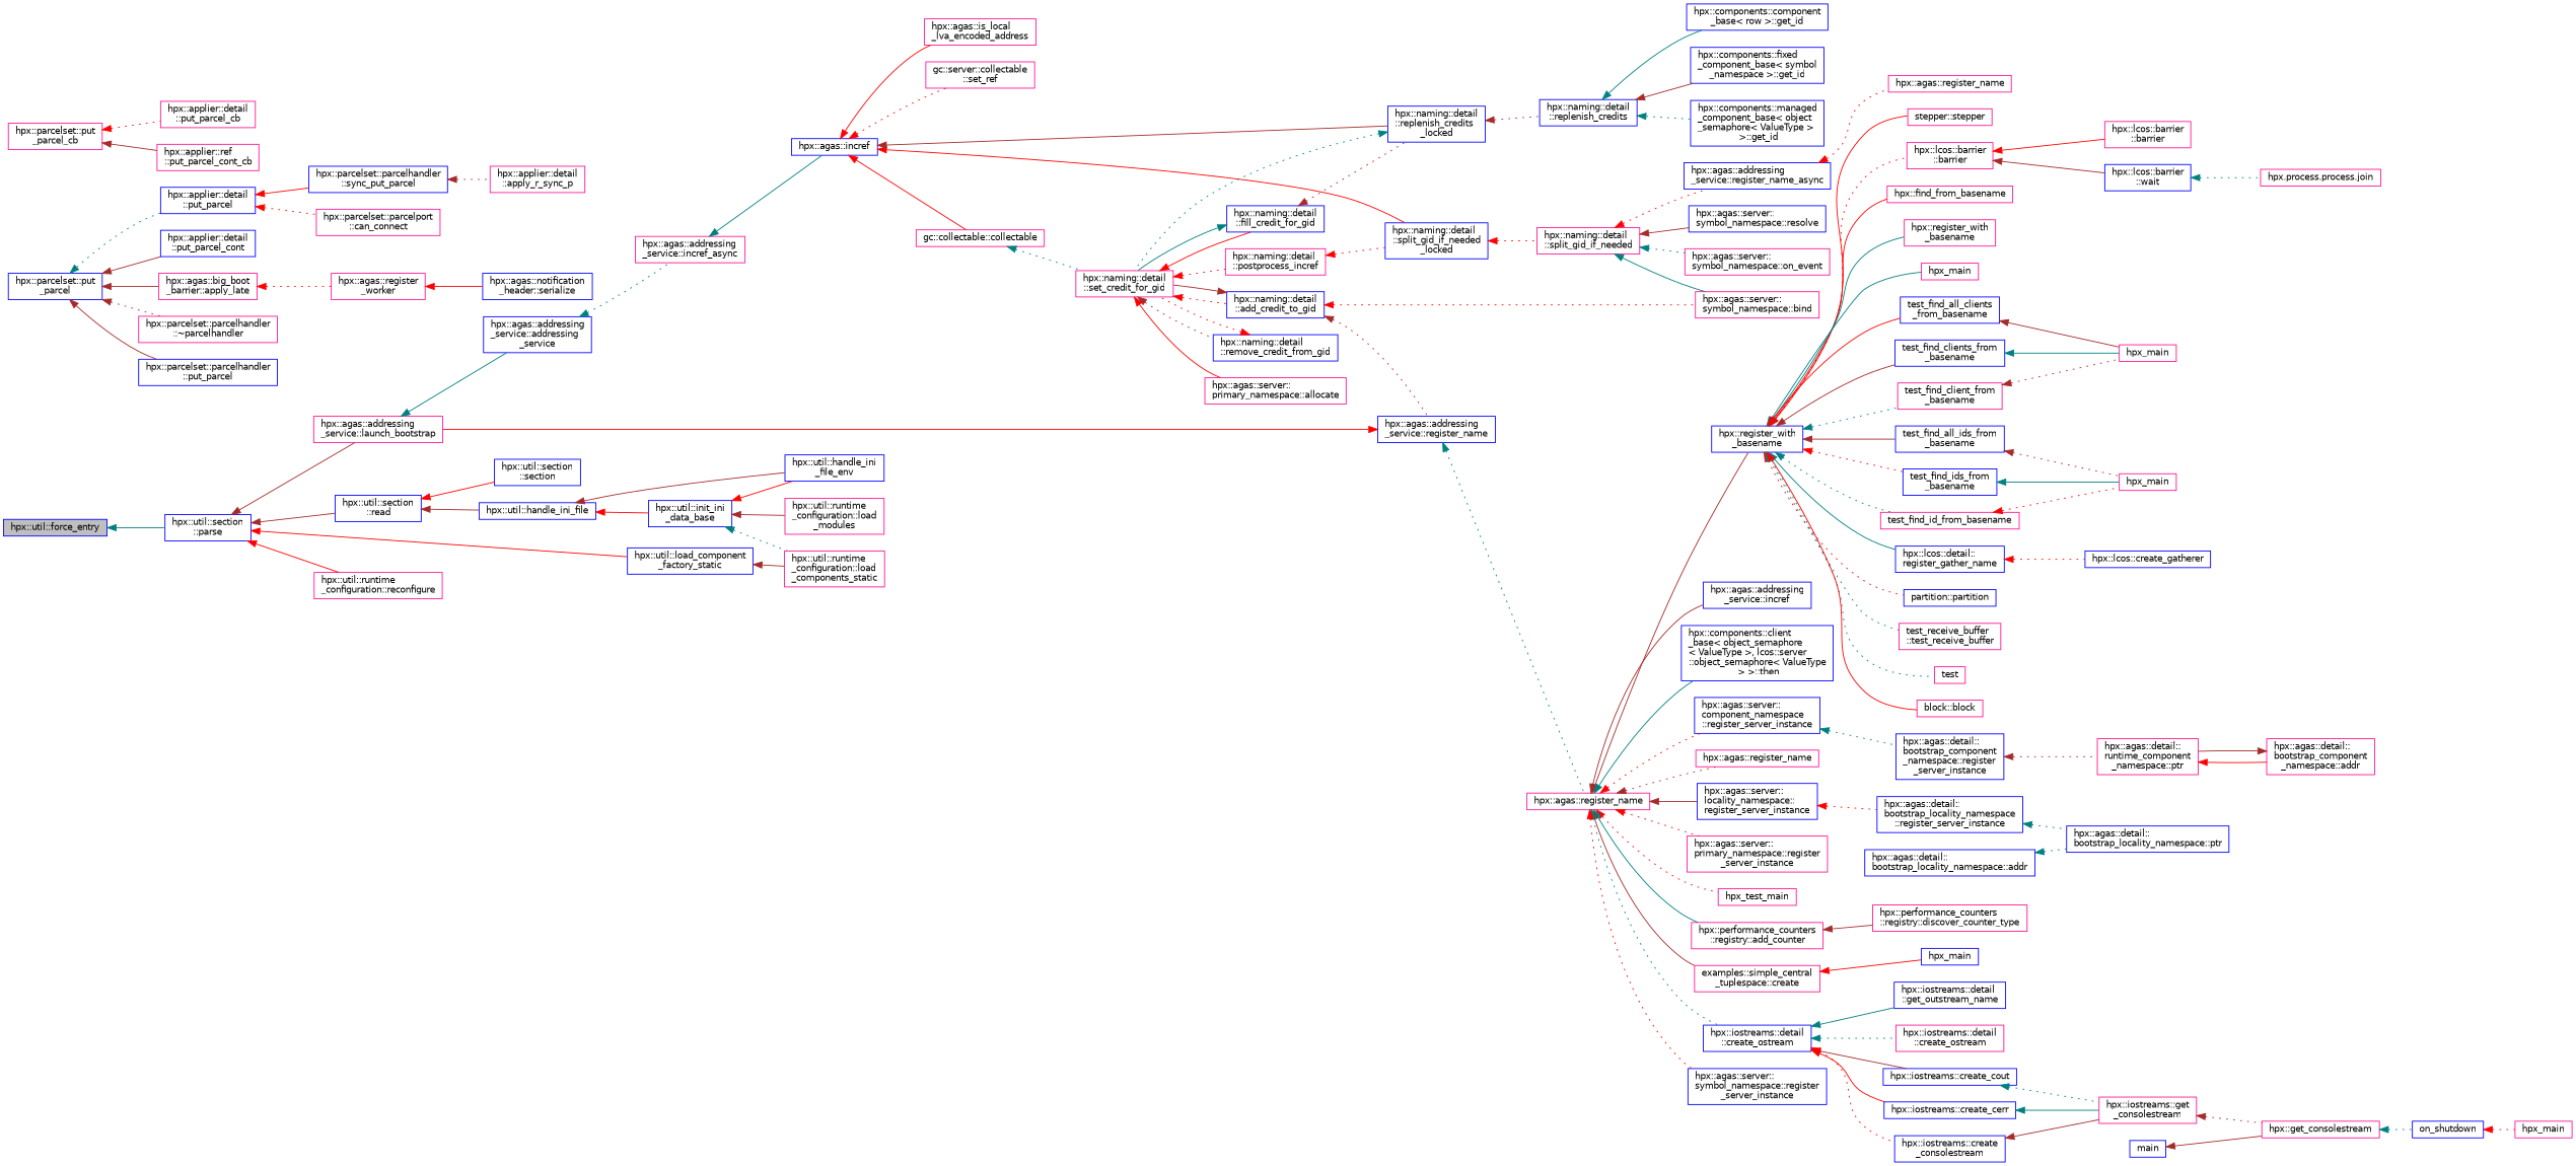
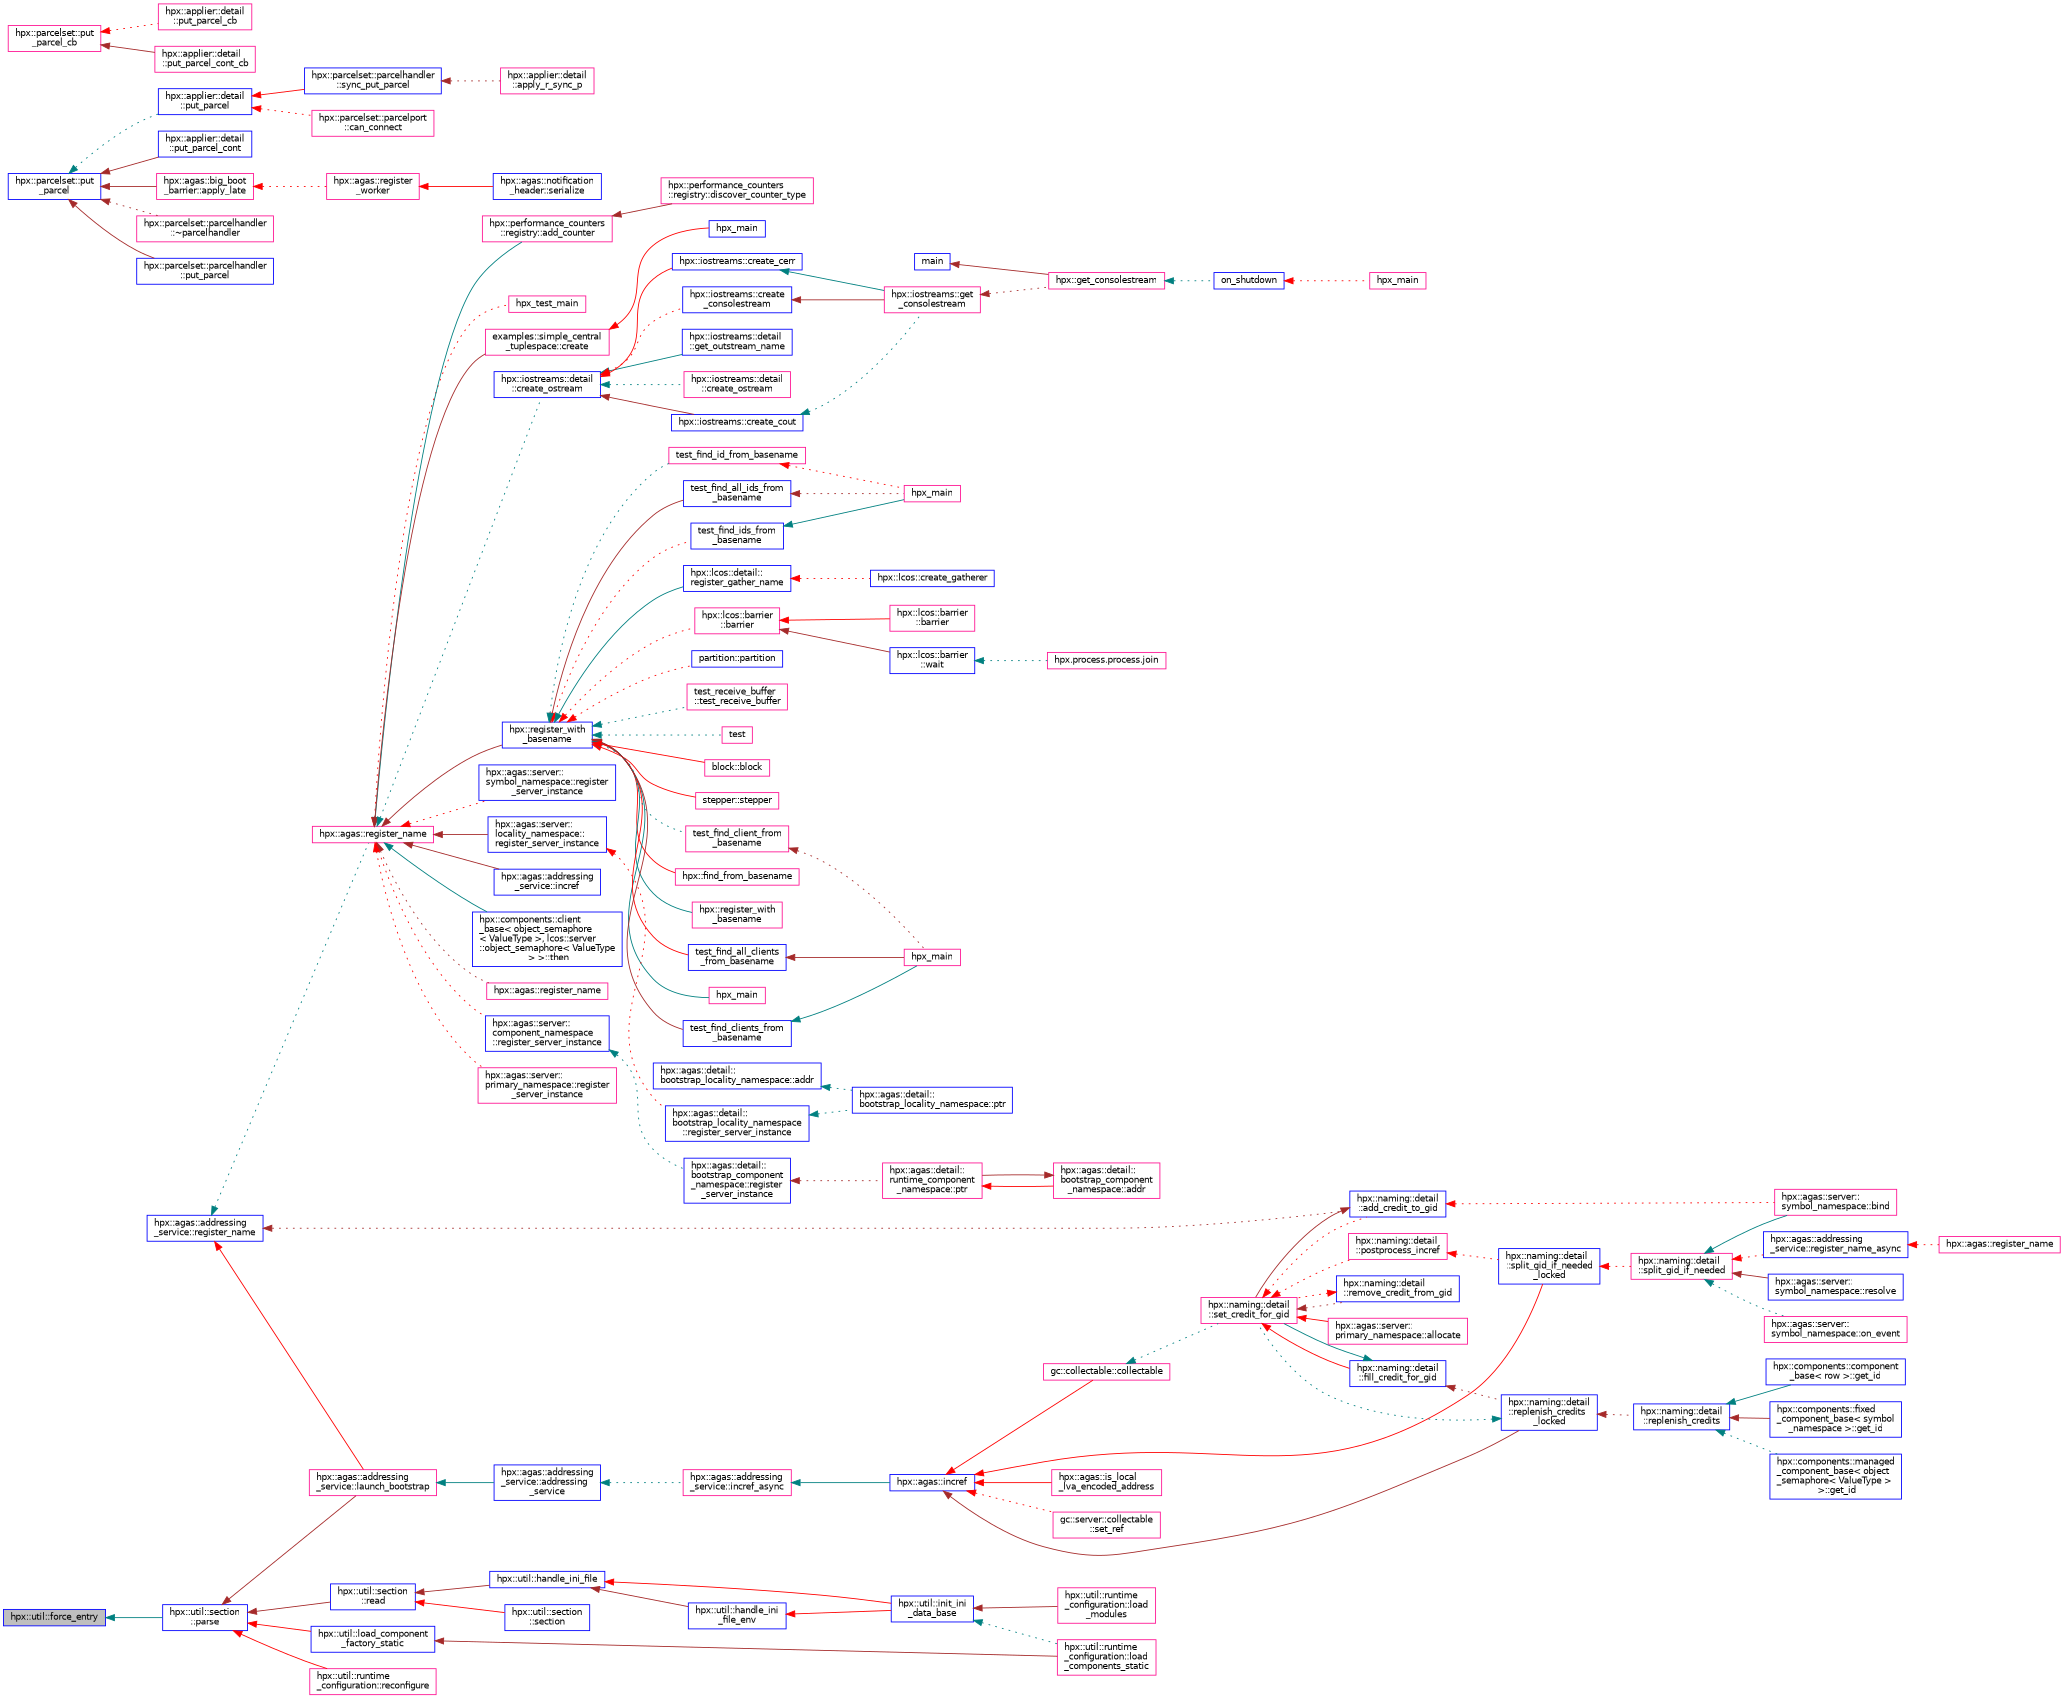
  digraph {
    fontname="DejaVu Sans"
    rankdir=LR
    node [color=blue fillcolor=white fontname="DejaVu Sans" fontsize=10 shape=record style=filled]
    edge [color=red dir=back fontname="DejaVu Sans" fontsize=10 labelfontname=Helvetica labelfontsize=10 style=solid]
    n1 [fillcolor=grey75 fontcolor=black height=0.2 label="hpx::util::force_entry" width=0.4]
    n2 [height=0.2 label="hpx::util::section\l::parse" width=0.4]
    n3 [color=deeppink height=0.2 label="hpx::agas::addressing\l_service::launch_bootstrap" width=0.4]
    n4 [height=0.2 label="hpx::util::section\l::read" width=0.4]
    n5 [height=0.2 label="hpx::util::load_component\l_factory_static" width=0.4]
    n6 [color=deeppink height=0.2 label="hpx::util::runtime\l_configuration::reconfigure" width=0.4]
    n7 [height=0.2 label="hpx::agas::addressing\l_service::addressing\l_service" width=0.4]
    n8 [height=0.2 label="hpx::util::section\l::section" width=0.4]
    n9 [height=0.2 label="hpx::util::handle_ini_file" width=0.4]
    n10 [color=deeppink height=0.2 label="hpx::util::runtime\l_configuration::load\l_components_static" width=0.4]
    n11 [color=deeppink height=0.2 label="hpx::agas::addressing\l_service::incref_async" width=0.4]
    n12 [height=0.2 label="hpx::agas::incref" width=0.4]
    n13 [color=deeppink height=0.2 label="hpx::agas::is_local\l_lva_encoded_address" width=0.4]
    n14 [color=deeppink height=0.2 label="gc::server::collectable\l::set_ref" width=0.4]
    n15 [color=deeppink height=0.2 label="gc::collectable::collectable" width=0.4]
    n16 [height=0.2 label="hpx::naming::detail\l::split_gid_if_needed\l_locked" width=0.4]
    n17 [height=0.2 label="hpx::naming::detail\l::replenish_credits\l_locked" width=0.4]
    n18 [color=deeppink height=0.2 label="hpx::naming::detail\l::set_credit_for_gid" width=0.4]
    n19 [color=deeppink height=0.2 label="hpx::naming::detail\l::split_gid_if_needed" width=0.4]
    n20 [height=0.2 label="hpx::naming::detail\l::replenish_credits" width=0.4]
    n21 [height=0.2 label="hpx::agas::addressing\l_service::register_name_async" width=0.4]
    n22 [color=deeppink height=0.2 label="hpx::agas::server::\lsymbol_namespace::bind" width=0.4]
    n23 [height=0.2 label="hpx::agas::server::\lsymbol_namespace::resolve" width=0.4]
    n24 [color=deeppink height=0.2 label="hpx::agas::server::\lsymbol_namespace::on_event" width=0.4]
    n25 [color=deeppink height=0.2 label="hpx::agas::register_name" width=0.4]
    n26 [height=0.2 label="hpx::parcelset::put\l_parcel" width=0.4]
    n27 [height=0.2 label="hpx::applier::detail\l::put_parcel" width=0.4]
    n28 [height=0.2 label="hpx::applier::detail\l::put_parcel_cont" width=0.4]
    n29 [color=deeppink height=0.2 label="hpx::agas::big_boot\l_barrier::apply_late" width=0.4]
    n30 [color=deeppink height=0.2 label="hpx::parcelset::parcelhandler\l::~parcelhandler" width=0.4]
    n31 [height=0.2 label="hpx::parcelset::parcelhandler\l::put_parcel" width=0.4]
    n32 [color=deeppink height=0.2 label="hpx::parcelset::put\l_parcel_cb" width=0.4]
    n33 [color=deeppink height=0.2 label="hpx::applier::detail\l::put_parcel_cb" width=0.4]
-   n34 [color=deeppink height=0.2 label="hpx::applier::ref\l::put_parcel_cont_cb" width=0.4]
+   n34 [color=deeppink height=0.2 label="hpx::applier::detail\l::put_parcel_cont_cb" width=0.4]
    n35 [height=0.2 label="hpx::parcelset::parcelhandler\l::sync_put_parcel" width=0.4]
    n36 [color=deeppink height=0.2 label="hpx::parcelset::parcelport\l::can_connect" width=0.4]
    n37 [color=deeppink height=0.2 label="hpx::agas::register\l_worker" width=0.4]
    n38 [color=deeppink height=0.2 label="hpx::applier::detail\l::apply_r_sync_p" width=0.4]
    n39 [height=0.2 label="hpx::agas::notification\l_header::serialize" width=0.4]
    n40 [height=0.2 label="hpx::components::component\l_base\< row \>::get_id" width=0.4]
    n41 [height=0.2 label="hpx::components::fixed\l_component_base\< symbol\l_namespace \>::get_id" width=0.4]
    n42 [height=0.2 label="hpx::components::managed\l_component_base\< object\l_semaphore\< ValueType \>\l \>::get_id" width=0.4]
    n43 [color=deeppink height=0.2 label="hpx::naming::detail\l::postprocess_incref" width=0.4]
    n44 [height=0.2 label="hpx::naming::detail\l::add_credit_to_gid" width=0.4]
    n45 [height=0.2 label="hpx::naming::detail\l::remove_credit_from_gid" width=0.4]
    n46 [height=0.2 label="hpx::naming::detail\l::fill_credit_for_gid" width=0.4]
    n47 [color=deeppink height=0.2 label="hpx::agas::server::\lprimary_namespace::allocate" width=0.4]
    n48 [height=0.2 label="hpx::agas::addressing\l_service::register_name" width=0.4]
    n49 [color=deeppink height=0.2 label="hpx::agas::register_name" width=0.4]
    n50 [height=0.2 label="hpx::register_with\l_basename" width=0.4]
    n51 [height=0.2 label="hpx::agas::addressing\l_service::incref" width=0.4]
    n52 [height=0.2 label="hpx::components::client\l_base\< object_semaphore\l\< ValueType \>, lcos::server\l::object_semaphore\< ValueType\l \> \>::then" width=0.4]
    n53 [height=0.2 label="hpx::agas::server::\lcomponent_namespace\l::register_server_instance" width=0.4]
    n54 [color=deeppink height=0.2 label="hpx::agas::register_name" width=0.4]
    n55 [height=0.2 label="hpx::agas::server::\llocality_namespace::\lregister_server_instance" width=0.4]
    n56 [color=deeppink height=0.2 label="hpx::agas::server::\lprimary_namespace::register\l_server_instance" width=0.4]
    n57 [color=deeppink height=0.2 label=hpx_test_main width=0.4]
    n58 [color=deeppink height=0.2 label="hpx::performance_counters\l::registry::add_counter" width=0.4]
    n59 [color=deeppink height=0.2 label="examples::simple_central\l_tuplespace::create" width=0.4]
    n60 [height=0.2 label="hpx::iostreams::detail\l::create_ostream" width=0.4]
    n61 [height=0.2 label="hpx::agas::server::\lsymbol_namespace::register\l_server_instance" width=0.4]
    n62 [color=deeppink height=0.2 label="stepper::stepper" width=0.4]
    n63 [color=deeppink height=0.2 label="hpx::lcos::barrier\l::barrier" width=0.4]
    n64 [color=deeppink height=0.2 label="hpx::find_from_basename" width=0.4]
    n65 [color=deeppink height=0.2 label="hpx::register_with\l_basename" width=0.4]
    n66 [color=deeppink height=0.2 label=hpx_main width=0.4]
    n67 [height=0.2 label="test_find_all_clients\l_from_basename" width=0.4]
    n68 [height=0.2 label="test_find_clients_from\l_basename" width=0.4]
    n69 [color=deeppink height=0.2 label="test_find_client_from\l_basename" width=0.4]
    n70 [height=0.2 label="test_find_all_ids_from\l_basename" width=0.4]
    n71 [height=0.2 label="test_find_ids_from\l_basename" width=0.4]
    n72 [color=deeppink height=0.2 label=test_find_id_from_basename width=0.4]
    n73 [height=0.2 label="hpx::lcos::detail::\lregister_gather_name" width=0.4]
    n74 [height=0.2 label="partition::partition" width=0.4]
    n75 [color=deeppink height=0.2 label="test_receive_buffer\l::test_receive_buffer" width=0.4]
    n76 [color=deeppink height=0.2 label=test width=0.4]
    n77 [color=deeppink height=0.2 label="block::block" width=0.4]
    n78 [height=0.2 label="hpx::agas::detail::\lbootstrap_component\l_namespace::register\l_server_instance" width=0.4]
    n79 [height=0.2 label="hpx::agas::detail::\lbootstrap_locality_namespace\l::register_server_instance" width=0.4]
    n80 [color=deeppink height=0.2 label="hpx::performance_counters\l::registry::discover_counter_type" width=0.4]
    n81 [height=0.2 label=hpx_main width=0.4]
    n82 [height=0.2 label="hpx::iostreams::detail\l::get_outstream_name" width=0.4]
    n83 [color=deeppink height=0.2 label="hpx::iostreams::detail\l::create_ostream" width=0.4]
    n84 [height=0.2 label="hpx::iostreams::create_cout" width=0.4]
    n85 [height=0.2 label="hpx::iostreams::create_cerr" width=0.4]
    n86 [height=0.2 label="hpx::iostreams::create\l_consolestream" width=0.4]
    n87 [color=deeppink height=0.2 label="hpx::lcos::barrier\l::barrier" width=0.4]
    n88 [height=0.2 label="hpx::lcos::barrier\l::wait" width=0.4]
    n89 [color=deeppink height=0.2 label=hpx_main width=0.4]
    n90 [color=deeppink height=0.2 label=hpx_main width=0.4]
    n91 [height=0.2 label="hpx::lcos::create_gatherer" width=0.4]
    n92 [color=deeppink height=0.2 label="hpx.process.process.join" width=0.4]
    n93 [color=deeppink height=0.2 label="hpx::agas::detail::\lruntime_component\l_namespace::ptr" width=0.4]
    n94 [color=deeppink height=0.2 label="hpx::agas::detail::\lbootstrap_component\l_namespace::addr" width=0.4]
    n95 [height=0.2 label="hpx::agas::detail::\lbootstrap_locality_namespace::ptr" width=0.4]
    n96 [height=0.2 label="hpx::agas::detail::\lbootstrap_locality_namespace::addr" width=0.4]
    n97 [color=deeppink height=0.2 label="hpx::iostreams::get\l_consolestream" width=0.4]
    n98 [color=deeppink height=0.2 label="hpx::get_consolestream" width=0.4]
    n99 [height=0.2 label=on_shutdown width=0.4]
    n100 [height=0.2 label=main width=0.4]
    n101 [color=deeppink height=0.2 label=hpx_main width=0.4]
    n102 [height=0.2 label="hpx::util::handle_ini\l_file_env" width=0.4]
    n103 [height=0.2 label="hpx::util::init_ini\l_data_base" width=0.4]
    n104 [color=deeppink height=0.2 label="hpx::util::runtime\l_configuration::load\l_modules" width=0.4]
    n1 -> n2 [color=teal]
    n2 -> n3 [color=brown]
    n2 -> n4 [color=brown]
    n2 -> n5
    n2 -> n6
    n3 -> n7 [color=teal]
    n4 -> n8
    n4 -> n9 [color=brown]
    n5 -> n10 [color=brown]
    n7 -> n11 [color=teal style=dotted]
    n9 -> n102 [color=brown]
    n9 -> n103
    n11 -> n12 [color=teal]
    n12 -> n13
    n12 -> n14 [style=dotted]
    n12 -> n15
    n12 -> n16
    n12 -> n17 [color=brown]
    n15 -> n18 [color=teal style=dotted]
    n16 -> n19 [style=dotted]
    n17 -> n18 [color=teal style=dotted]
    n17 -> n20 [color=brown style=dotted]
    n18 -> n43 [style=dotted]
    n18 -> n44 [style=dotted]
    n18 -> n45 [color=brown style=dotted]
    n18 -> n46
    n18 -> n47
    n19 -> n21 [style=dotted]
    n19 -> n22 [color=teal]
    n19 -> n23 [color=brown]
    n19 -> n24 [color=teal style=dotted]
    n20 -> n40 [color=teal]
    n20 -> n41 [color=brown]
    n20 -> n42 [color=teal style=dotted]
    n21 -> n25 [style=dotted]
    n26 -> n27 [color=teal style=dotted]
    n26 -> n28 [color=brown]
    n26 -> n29 [color=brown]
    n26 -> n30 [color=brown style=dotted]
    n26 -> n31 [color=brown]
    n27 -> n35
    n27 -> n36 [style=dotted]
    n29 -> n37 [style=dotted]
    n32 -> n33 [style=dotted]
    n32 -> n34 [color=brown]
    n35 -> n38 [color=brown style=dotted]
    n37 -> n39
    n43 -> n16 [style=dotted]
    n44 -> n18 [color=brown]
    n44 -> n22 [style=dotted]
-   n44 -> n48 [color=brown style=dotted]
+   n48 -> n44 [color=brown style=dotted]
    n45 -> n18 [style=dotted]
    n46 -> n17 [color=brown style=dotted]
    n46 -> n18 [color=teal]
    n48 -> n3
    n48 -> n49 [color=teal style=dotted]
    n49 -> n50 [color=brown]
    n49 -> n51 [color=brown]
    n49 -> n52 [color=teal]
    n49 -> n53 [style=dotted]
    n49 -> n54 [color=brown style=dotted]
    n49 -> n55 [color=brown]
    n49 -> n56 [style=dotted]
    n49 -> n57 [style=dotted]
    n49 -> n58 [color=teal]
    n49 -> n59 [color=brown]
    n49 -> n60 [color=teal style=dotted]
    n49 -> n61 [style=dotted]
    n50 -> n62
    n50 -> n63 [style=dotted]
    n50 -> n64
    n50 -> n65 [color=teal]
    n50 -> n66 [color=teal]
    n50 -> n67
    n50 -> n68 [color=brown]
    n50 -> n69 [color=teal style=dotted]
    n50 -> n70 [color=brown]
    n50 -> n71 [style=dotted]
    n50 -> n72 [color=teal style=dotted]
    n50 -> n73 [color=teal]
    n50 -> n74 [style=dotted]
    n50 -> n75 [color=teal style=dotted]
    n50 -> n76 [color=teal style=dotted]
    n50 -> n77
    n53 -> n78 [color=teal style=dotted]
    n55 -> n79 [style=dotted]
    n58 -> n80 [color=brown]
    n59 -> n81
    n60 -> n82 [color=teal]
    n60 -> n83 [color=teal style=dotted]
    n60 -> n84 [color=brown]
    n60 -> n85
    n60 -> n86 [style=dotted]
    n63 -> n87
    n63 -> n88 [color=brown]
    n67 -> n89 [color=brown]
    n68 -> n89 [color=teal]
    n69 -> n89 [color=brown style=dotted]
    n70 -> n90 [color=brown style=dotted]
    n71 -> n90 [color=teal]
    n72 -> n90 [style=dotted]
    n73 -> n91 [style=dotted]
    n78 -> n93 [color=brown style=dotted]
    n79 -> n95 [color=teal style=dotted]
    n84 -> n97 [color=teal style=dotted]
    n85 -> n97 [color=teal]
    n86 -> n97 [color=brown]
    n88 -> n92 [color=teal style=dotted]
    n93 -> n94
    n94 -> n93 [color=brown]
    n96 -> n95 [color=teal style=dotted]
    n97 -> n98 [color=brown style=dotted]
    n98 -> n99 [color=teal style=dotted]
    n99 -> n101 [style=dotted]
    n100 -> n98 [color=brown]
-   n103 -> n102
+   n102 -> n103
    n103 -> n10 [color=teal style=dotted]
    n103 -> n104 [color=brown]
  }
